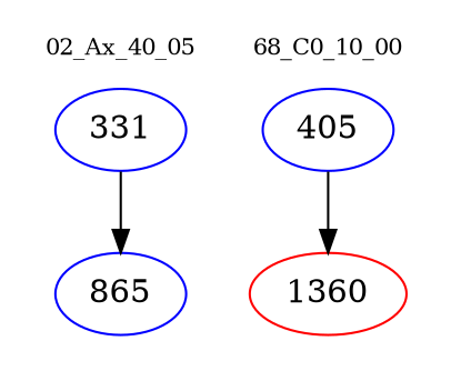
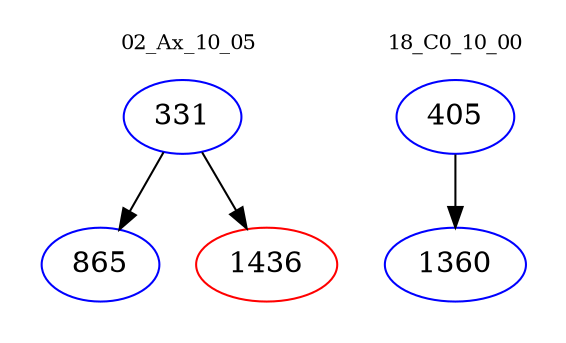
  digraph {
    node [color=blue]
    edge [color=black]
    n1 [label=331]
    n2 [label=865]
+   n3 [color=red label=1436]
    n4 [label=405]
-   n5 [color=red label=1360]
+   n5 [label=1360]
    subgraph cluster_1 {
      color=white
      fontsize=10
-     label="02_Ax_40_05"
+     label="02_Ax_10_05"
      n1
      n2
+     n3
    }
    subgraph cluster_2 {
      color=white
      fontsize=10
-     label="68_C0_10_00"
+     label="18_C0_10_00"
      n4
      n5
    }
    n1 -> n2
+   n1 -> n3
    n4 -> n5
  }
